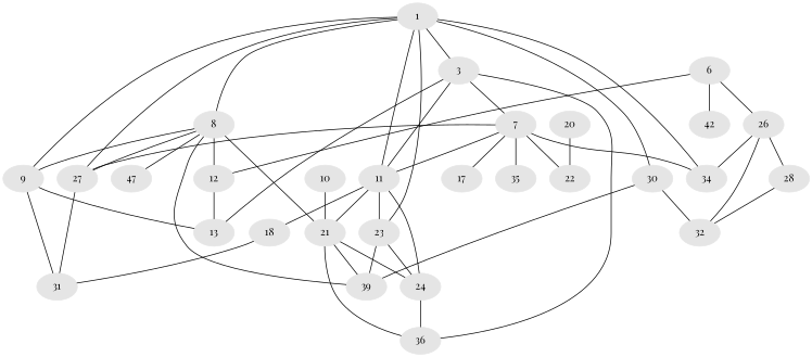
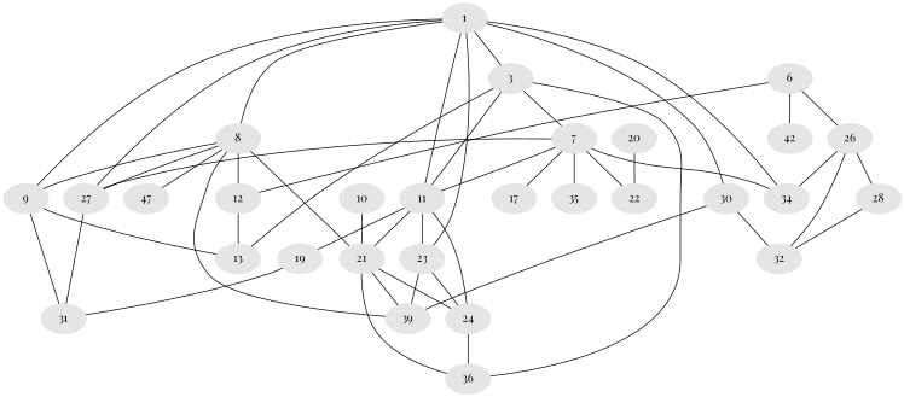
  graph {
    fontname="Playfair Display"
    node [color=gray90 fontname="Playfair Display" style=filled]
    edge [fontname="Playfair Display" weight=1.0]
    1
    3
    8
    11
    23
    27
    30
    34
    9
    7
    13
    36
    12
    21
    39
    47
-   19 [label=18]
+   19
    24
    31
    32
    17
    22
    35
    6
    26
    42
    28
    10
    20
    1 -- 3 [weight=2.0]
    1 -- 8
    1 -- 11
    1 -- 23 [weight=2.0]
    1 -- 27
    1 -- 30 [weight=2.0]
    1 -- 34
    1 -- 9 [weight=2.0]
    3 -- 11
    3 -- 7
    3 -- 13
    3 -- 36
    8 -- 27
    8 -- 9
    8 -- 12 [weight=2.0]
    8 -- 21 [weight=2.0]
    8 -- 39
    8 -- 47
    11 -- 23 [weight=2.0]
    11 -- 21
    11 -- 19
    11 -- 24
    23 -- 39
    23 -- 24
    27 -- 31
    30 -- 39
    30 -- 32 [weight=2.0]
    9 -- 13
    9 -- 31 [weight=2.0]
    7 -- 11 [weight=2.0]
    7 -- 27
    7 -- 34
    7 -- 17
    7 -- 22
    7 -- 35
    12 -- 13 [weight=2.0]
    21 -- 36
    21 -- 39
    21 -- 24
    19 -- 31
    24 -- 36
    6 -- 12
    6 -- 26
    6 -- 42
    26 -- 34
    26 -- 32
    26 -- 28
    28 -- 32
    10 -- 21
    20 -- 22
  }
